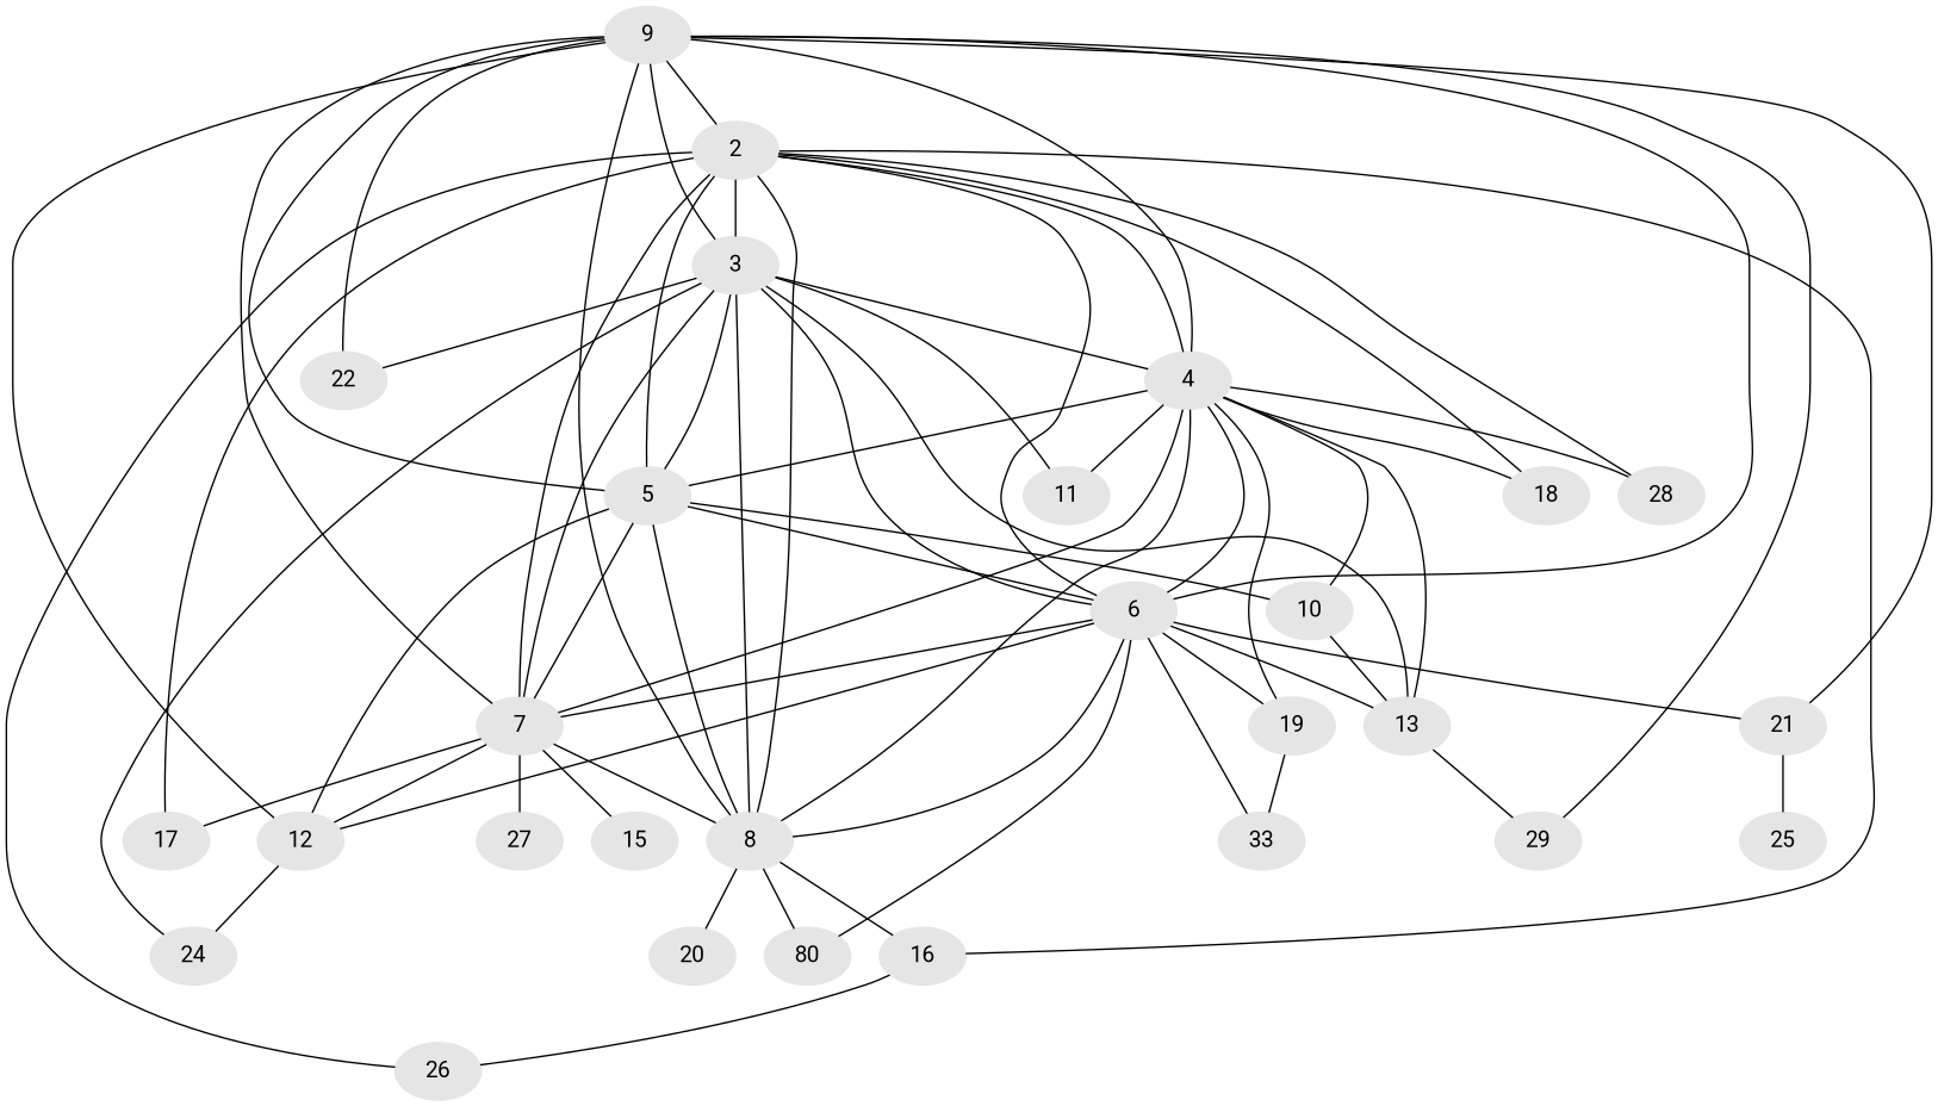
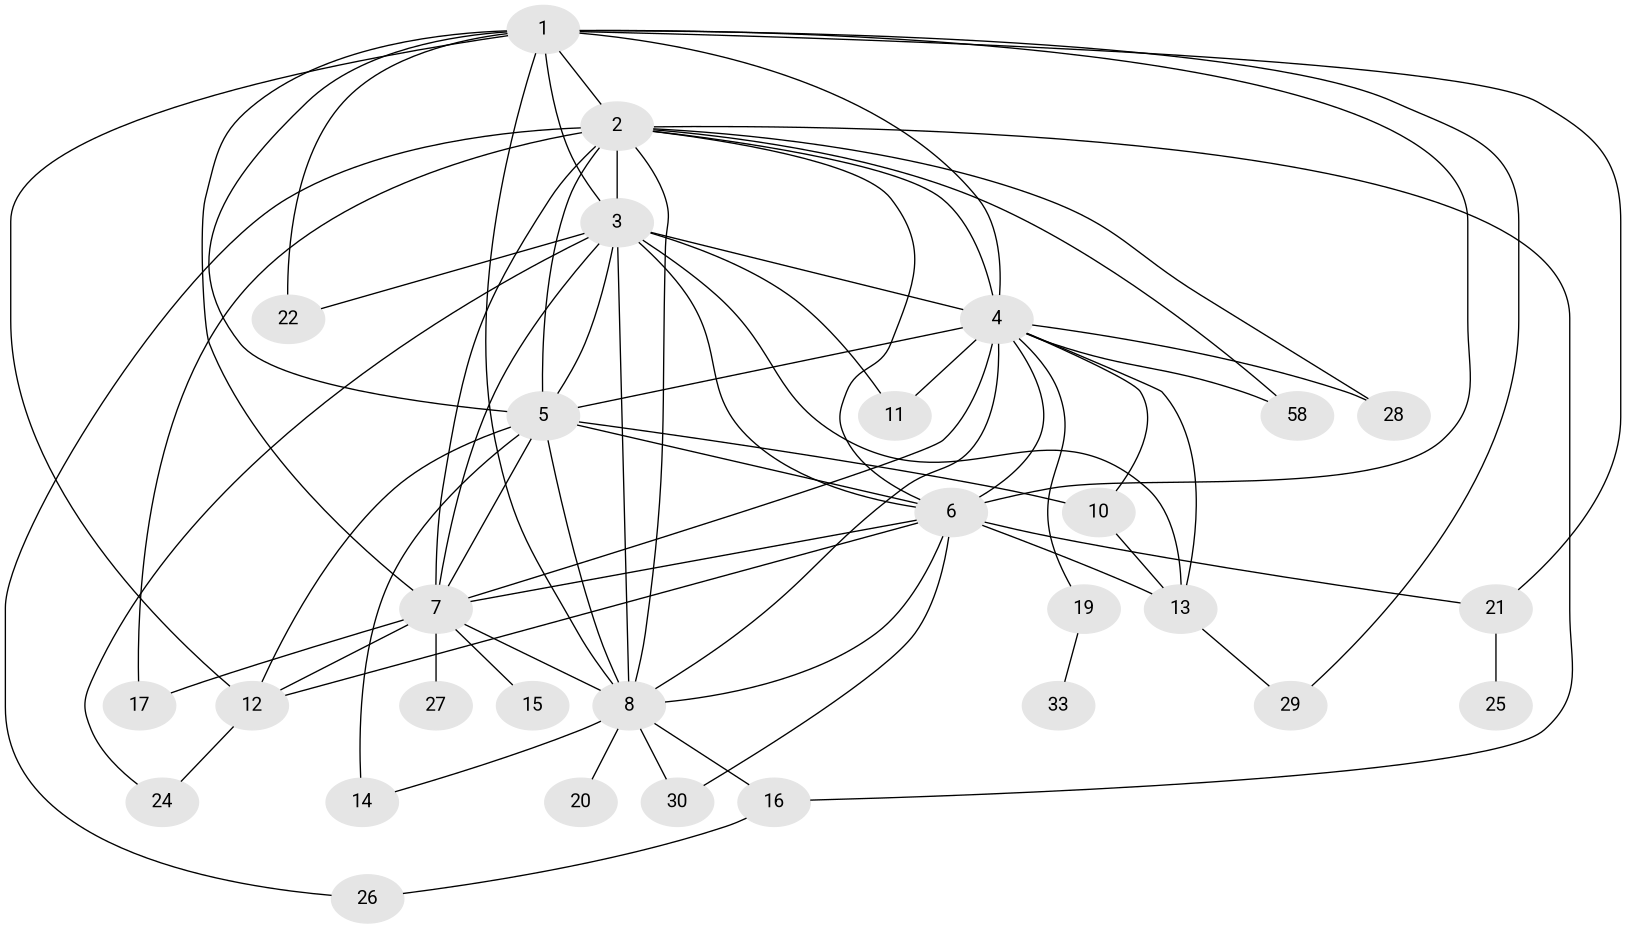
  graph {
    fontname=Roboto
    node [color=gray90 fontname=Roboto style=filled]
    edge [fontname=Roboto weight=1.0]
-   1 [label=9]
+   1
    2
    3
    4
    5
    6
    7
    8
    12
    21
    22
    29
    16
    17
-   18
+   18 [label=58]
    26
    28
    11
    13
    24
    10
    19
+   14
    n24 [label=33]
-   30 [label=80]
+   30
    15
    27
    20
    25
    1 -- 2 [weight=2.0]
    1 -- 3 [weight=2.0]
    1 -- 4 [weight=3.0]
    1 -- 5 [weight=4.0]
    1 -- 6 [weight=3.0]
    1 -- 7 [weight=2.0]
    1 -- 8 [weight=2.0]
    1 -- 12 [weight=2.0]
    1 -- 21
    1 -- 22
    1 -- 29
    2 -- 3 [weight=2.0]
    2 -- 4
    2 -- 5 [weight=2.0]
    2 -- 6
    2 -- 7
    2 -- 8
    2 -- 16
    2 -- 17
    2 -- 18
    2 -- 26
    2 -- 28
    3 -- 4
    3 -- 5 [weight=3.0]
    3 -- 6 [weight=2.0]
    3 -- 7
    3 -- 8 [weight=2.0]
    3 -- 22
    3 -- 11
    3 -- 13
    3 -- 24
    4 -- 5 [weight=14.0]
    4 -- 6 [weight=2.0]
    4 -- 7
    4 -- 8 [weight=2.0]
    4 -- 18
    4 -- 28
    4 -- 11
    4 -- 13 [weight=2.0]
    4 -- 10
    4 -- 19
    5 -- 6 [weight=2.0]
    5 -- 7 [weight=3.0]
    5 -- 8 [weight=2.0]
    5 -- 12
    5 -- 10 [weight=2.0]
+   5 -- 14 [weight=2.0]
    6 -- 7
    6 -- 8
    6 -- 12
    6 -- 21
    6 -- 13
-   6 -- 19
-   6 -- n24
    6 -- 30
    7 -- 8
    7 -- 12
    7 -- 17
    7 -- 15
    7 -- 27
    8 -- 16
+   8 -- 14
    8 -- 30
    8 -- 20
    12 -- 24
    21 -- 25
    16 -- 26
    13 -- 29
    10 -- 13 [weight=2.0]
    19 -- n24
  }
